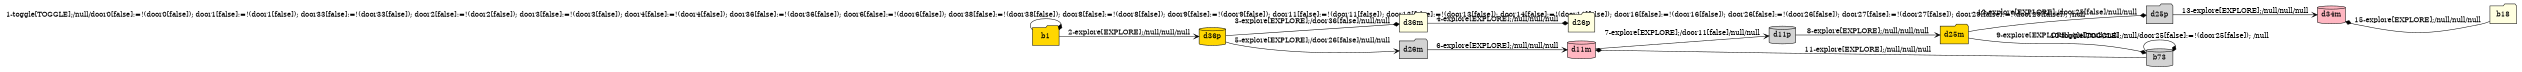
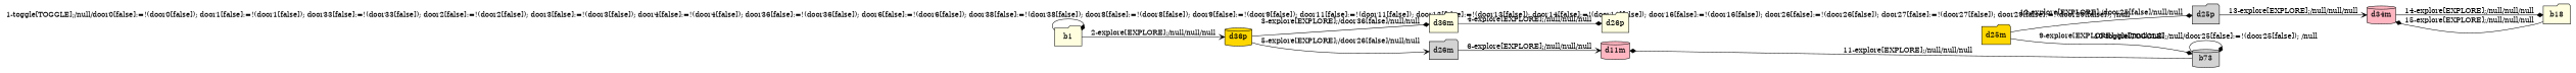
  digraph {
    rankdir=LR
    node [fillcolor=lightgrey shape=folder style=filled]
    edge [arrowhead=diamond]
-   b1 [fillcolor=gold]
+   b1 [fillcolor=lightyellow]
    d36p [fillcolor=gold shape=cylinder]
    d36m [fillcolor=lightyellow]
    d26m
    d26p [fillcolor=lightyellow]
    d11m [fillcolor=lightpink shape=cylinder]
-   d11p [shape=cylinder]
    d25m [fillcolor=gold]
    b73 [shape=cylinder]
    d25p
    d34m [fillcolor=lightpink shape=cylinder]
    b18 [fillcolor=lightyellow]
    b1 -> b1 [label="1-toggle[TOGGLE];/null/door0[false]:=!(door0[false]); door1[false]:=!(door1[false]); door33[false]:=!(door33[false]); door2[false]:=!(door2[false]); door3[false]:=!(door3[false]); door4[false]:=!(door4[false]); door36[false]:=!(door36[false]); door6[false]:=!(door6[false]); door38[false]:=!(door38[false]); door8[false]:=!(door8[false]); door9[false]:=!(door9[false]); door11[false]:=!(door11[false]); door13[false]:=!(door13[false]); door14[false]:=!(door14[false]); door16[false]:=!(door16[false]); door26[false]:=!(door26[false]); door27[false]:=!(door27[false]); door29[false]:=!(door29[false]); /null"]
    b1 -> d36p [arrowhead=vee label="2-explore[EXPLORE];/null/null/null"]
    d36p -> d36m [label="3-explore[EXPLORE];/door36[false]/null/null"]
    d36p -> d26m [arrowhead=vee label="5-explore[EXPLORE];/door26[false]/null/null"]
    d36m -> d26p [label="4-explore[EXPLORE];/null/null/null"]
    d26m -> d11m [arrowhead=vee label="6-explore[EXPLORE];/null/null/null"]
-   d11m -> d11p [arrowhead=vee label="7-explore[EXPLORE];/door11[false]/null/null"]
-   d11p -> d25m [arrowhead=vee label="8-explore[EXPLORE];/null/null/null"]
    d25m -> b73 [label="9-explore[EXPLORE];/null/null/null"]
    d25m -> d25p [label="12-explore[EXPLORE];/door25[false]/null/null"]
    b73 -> d11m [label="11-explore[EXPLORE];/null/null/null"]
    b73 -> b73 [label="10-toggle[TOGGLE];/null/door25[false]:=!(door25[false]); /null"]
    d25p -> d34m [arrowhead=vee label="13-explore[EXPLORE];/null/null/null"]
+   d34m -> b18 [label="14-explore[EXPLORE];/null/null/null"]
    b18 -> d34m [label="15-explore[EXPLORE];/null/null/null"]
  }
